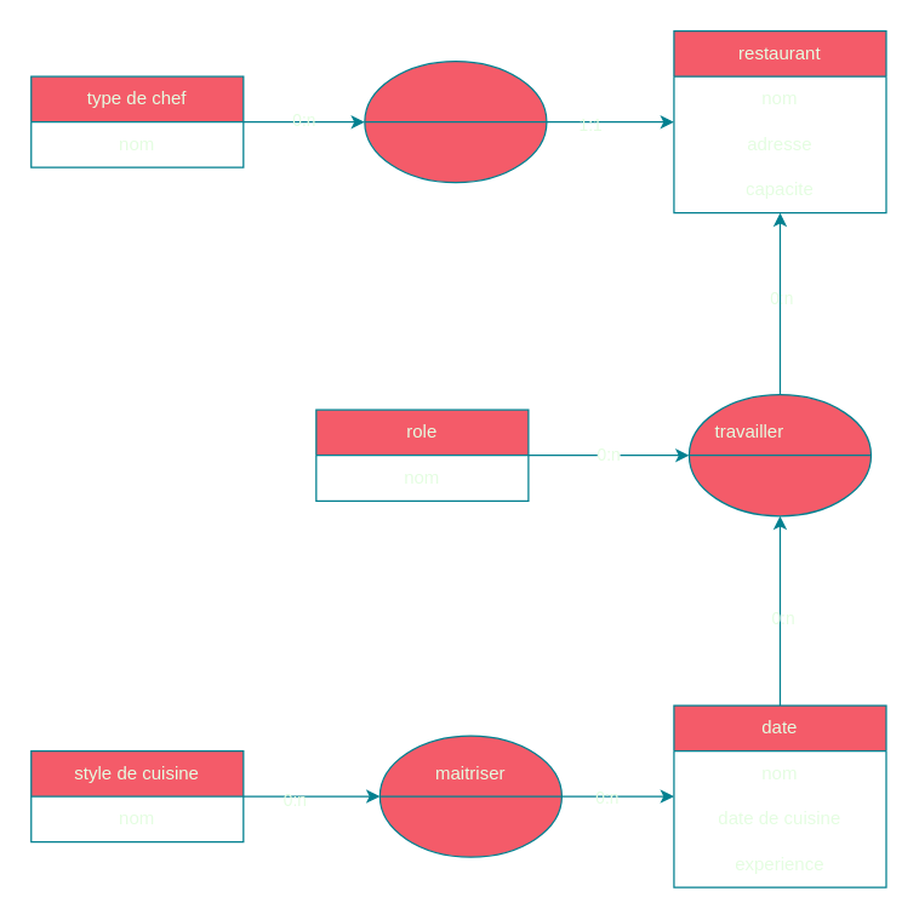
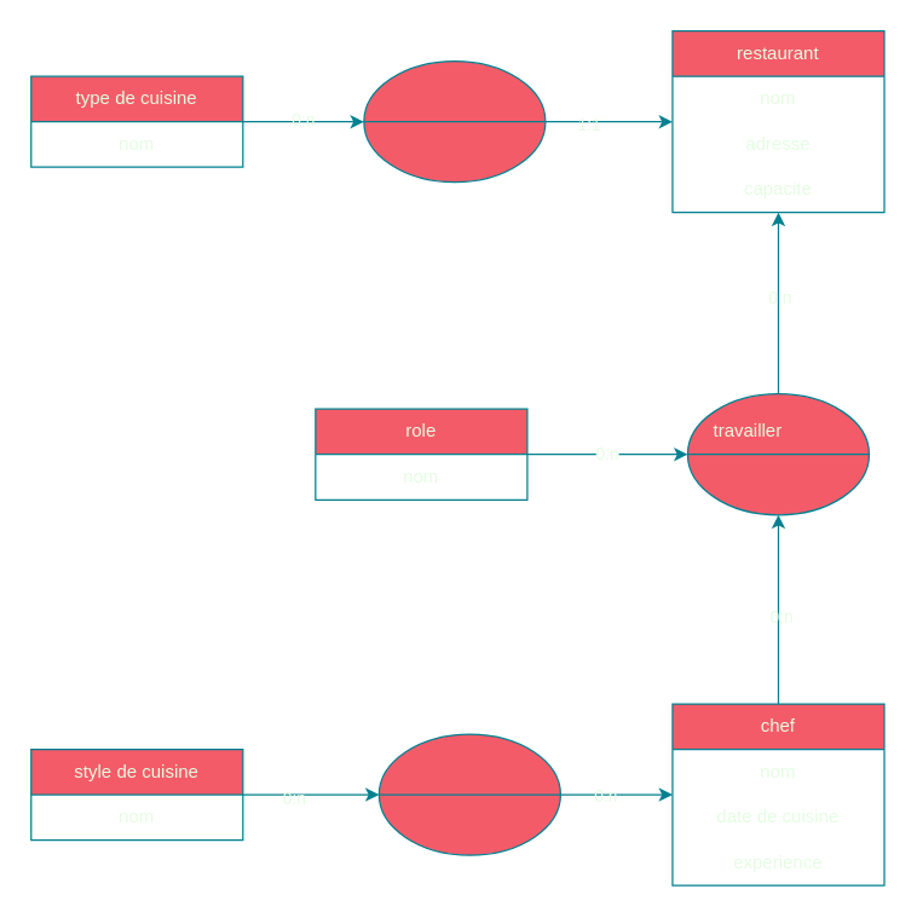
  <mxCell id="0" />
  <mxCell id="1" parent="0" />
  <mxCell id="2" style="edgeStyle=orthogonalEdgeStyle;rounded=0;orthogonalLoop=1;jettySize=auto;html=1;exitX=0.5;exitY=0;exitDx=0;exitDy=0;entryX=0.5;entryY=1;entryDx=0;entryDy=0;labelBackgroundColor=none;strokeColor=#028090;fontColor=default;" edge="1" parent="1" source="4" target="21"><mxGeometry relative="1" as="geometry" /></mxCell>
  <mxCell id="3" value="0:n" style="edgeLabel;html=1;align=center;verticalAlign=middle;resizable=0;points=[];labelBackgroundColor=none;fontColor=#E4FDE1;" vertex="1" connectable="0" parent="2"><mxGeometry x="-0.067" y="-1" relative="1" as="geometry"><mxPoint as="offset" /></mxGeometry></mxCell>
- <mxCell id="4" value="date" style="swimlane;fontStyle=0;childLayout=stackLayout;horizontal=1;startSize=30;horizontalStack=0;resizeParent=1;resizeParentMax=0;resizeLast=0;collapsible=1;marginBottom=0;whiteSpace=wrap;html=1;strokeColor=#028090;fontColor=#E4FDE1;fillColor=#F45B69;labelBackgroundColor=none;" vertex="1" parent="1"><mxGeometry x="444" y="465" width="140" height="120" as="geometry" /></mxCell>
+ <mxCell id="4" value="chef" style="swimlane;fontStyle=0;childLayout=stackLayout;horizontal=1;startSize=30;horizontalStack=0;resizeParent=1;resizeParentMax=0;resizeLast=0;collapsible=1;marginBottom=0;whiteSpace=wrap;html=1;strokeColor=#028090;fontColor=#E4FDE1;fillColor=#F45B69;labelBackgroundColor=none;" vertex="1" parent="1"><mxGeometry x="444" y="465" width="140" height="120" as="geometry" /></mxCell>
  <mxCell id="5" value="nom" style="text;strokeColor=none;fillColor=none;align=center;verticalAlign=middle;spacingLeft=4;spacingRight=4;overflow=hidden;points=[[0,0.5],[1,0.5]];portConstraint=eastwest;rotatable=0;whiteSpace=wrap;html=1;fontColor=#E4FDE1;labelBackgroundColor=none;" vertex="1" parent="4"><mxGeometry y="30" width="140" height="30" as="geometry" /></mxCell>
  <mxCell id="6" value="date de cuisine" style="text;strokeColor=none;fillColor=none;align=center;verticalAlign=middle;spacingLeft=4;spacingRight=4;overflow=hidden;points=[[0,0.5],[1,0.5]];portConstraint=eastwest;rotatable=0;whiteSpace=wrap;html=1;fontColor=#E4FDE1;labelBackgroundColor=none;" vertex="1" parent="4"><mxGeometry y="60" width="140" height="30" as="geometry" /></mxCell>
  <mxCell id="7" value="experience" style="text;strokeColor=none;fillColor=none;align=center;verticalAlign=middle;spacingLeft=4;spacingRight=4;overflow=hidden;points=[[0,0.5],[1,0.5]];portConstraint=eastwest;rotatable=0;whiteSpace=wrap;html=1;fontColor=#E4FDE1;labelBackgroundColor=none;" vertex="1" parent="4"><mxGeometry y="90" width="140" height="30" as="geometry" /></mxCell>
  <mxCell id="8" value="restaurant" style="swimlane;fontStyle=0;childLayout=stackLayout;horizontal=1;startSize=30;horizontalStack=0;resizeParent=1;resizeParentMax=0;resizeLast=0;collapsible=1;marginBottom=0;whiteSpace=wrap;html=1;strokeColor=#028090;fontColor=#E4FDE1;fillColor=#F45B69;labelBackgroundColor=none;" vertex="1" parent="1"><mxGeometry x="444" y="20" width="140" height="120" as="geometry" /></mxCell>
  <mxCell id="9" value="nom" style="text;strokeColor=none;fillColor=none;align=center;verticalAlign=middle;spacingLeft=4;spacingRight=4;overflow=hidden;points=[[0,0.5],[1,0.5]];portConstraint=eastwest;rotatable=0;whiteSpace=wrap;html=1;fontColor=#E4FDE1;labelBackgroundColor=none;" vertex="1" parent="8"><mxGeometry y="30" width="140" height="30" as="geometry" /></mxCell>
  <mxCell id="10" value="adresse" style="text;strokeColor=none;fillColor=none;align=center;verticalAlign=middle;spacingLeft=4;spacingRight=4;overflow=hidden;points=[[0,0.5],[1,0.5]];portConstraint=eastwest;rotatable=0;whiteSpace=wrap;html=1;fontColor=#E4FDE1;labelBackgroundColor=none;" vertex="1" parent="8"><mxGeometry y="60" width="140" height="30" as="geometry" /></mxCell>
  <mxCell id="11" value="capacite" style="text;strokeColor=none;fillColor=none;align=center;verticalAlign=middle;spacingLeft=4;spacingRight=4;overflow=hidden;points=[[0,0.5],[1,0.5]];portConstraint=eastwest;rotatable=0;whiteSpace=wrap;html=1;fontColor=#E4FDE1;labelBackgroundColor=none;" vertex="1" parent="8"><mxGeometry y="90" width="140" height="30" as="geometry" /></mxCell>
  <mxCell id="12" style="edgeStyle=orthogonalEdgeStyle;rounded=0;orthogonalLoop=1;jettySize=auto;html=1;entryX=0;entryY=0.5;entryDx=0;entryDy=0;labelBackgroundColor=none;strokeColor=#028090;fontColor=default;" edge="1" parent="1" source="14" target="25"><mxGeometry relative="1" as="geometry" /></mxCell>
  <mxCell id="13" value="0:n" style="edgeLabel;html=1;align=center;verticalAlign=middle;resizable=0;points=[];labelBackgroundColor=none;fontColor=#E4FDE1;" vertex="1" connectable="0" parent="12"><mxGeometry x="-0.256" y="-2" relative="1" as="geometry"><mxPoint as="offset" /></mxGeometry></mxCell>
  <mxCell id="14" value="style de cuisine" style="swimlane;fontStyle=0;childLayout=stackLayout;horizontal=1;startSize=30;horizontalStack=0;resizeParent=1;resizeParentMax=0;resizeLast=0;collapsible=1;marginBottom=0;whiteSpace=wrap;html=1;strokeColor=#028090;fontColor=#E4FDE1;fillColor=#F45B69;labelBackgroundColor=none;" vertex="1" parent="1"><mxGeometry x="20" y="495" width="140" height="60" as="geometry" /></mxCell>
  <mxCell id="15" value="nom" style="text;strokeColor=none;fillColor=none;align=center;verticalAlign=middle;spacingLeft=4;spacingRight=4;overflow=hidden;points=[[0,0.5],[1,0.5]];portConstraint=eastwest;rotatable=0;whiteSpace=wrap;html=1;fontColor=#E4FDE1;labelBackgroundColor=none;" vertex="1" parent="14"><mxGeometry y="30" width="140" height="30" as="geometry" /></mxCell>
  <mxCell id="16" style="edgeStyle=orthogonalEdgeStyle;rounded=0;orthogonalLoop=1;jettySize=auto;html=1;entryX=0;entryY=0.5;entryDx=0;entryDy=0;labelBackgroundColor=none;strokeColor=#028090;fontColor=default;" edge="1" parent="1" source="18" target="29"><mxGeometry relative="1" as="geometry" /></mxCell>
  <mxCell id="17" value="0:n" style="edgeLabel;html=1;align=center;verticalAlign=middle;resizable=0;points=[];labelBackgroundColor=none;fontColor=#E4FDE1;" vertex="1" connectable="0" parent="16"><mxGeometry x="-0.025" y="2" relative="1" as="geometry"><mxPoint as="offset" /></mxGeometry></mxCell>
- <mxCell id="18" value="type de chef" style="swimlane;fontStyle=0;childLayout=stackLayout;horizontal=1;startSize=30;horizontalStack=0;resizeParent=1;resizeParentMax=0;resizeLast=0;collapsible=1;marginBottom=0;whiteSpace=wrap;html=1;strokeColor=#028090;fontColor=#E4FDE1;fillColor=#F45B69;labelBackgroundColor=none;" vertex="1" parent="1"><mxGeometry x="20" y="50" width="140" height="60" as="geometry" /></mxCell>
+ <mxCell id="18" value="type de cuisine" style="swimlane;fontStyle=0;childLayout=stackLayout;horizontal=1;startSize=30;horizontalStack=0;resizeParent=1;resizeParentMax=0;resizeLast=0;collapsible=1;marginBottom=0;whiteSpace=wrap;html=1;strokeColor=#028090;fontColor=#E4FDE1;fillColor=#F45B69;labelBackgroundColor=none;" vertex="1" parent="1"><mxGeometry x="20" y="50" width="140" height="60" as="geometry" /></mxCell>
  <mxCell id="19" value="nom" style="text;strokeColor=none;fillColor=none;align=center;verticalAlign=middle;spacingLeft=4;spacingRight=4;overflow=hidden;points=[[0,0.5],[1,0.5]];portConstraint=eastwest;rotatable=0;whiteSpace=wrap;html=1;fontColor=#E4FDE1;labelBackgroundColor=none;" vertex="1" parent="18"><mxGeometry y="30" width="140" height="30" as="geometry" /></mxCell>
  <mxCell id="20" value="" style="group;labelBackgroundColor=none;fontColor=#E4FDE1;" vertex="1" connectable="0" parent="1"><mxGeometry x="454" y="260" width="120" height="80" as="geometry" /></mxCell>
  <mxCell id="21" value="" style="ellipse;whiteSpace=wrap;html=1;strokeColor=#028090;fontColor=#E4FDE1;fillColor=#F45B69;labelBackgroundColor=none;" vertex="1" parent="20"><mxGeometry width="120" height="80" as="geometry" /></mxCell>
  <mxCell id="22" value="" style="endArrow=none;html=1;rounded=0;strokeColor=#028090;fontColor=default;fillColor=#F45B69;entryX=0;entryY=0.5;entryDx=0;entryDy=0;exitX=1;exitY=0.5;exitDx=0;exitDy=0;labelBackgroundColor=none;" edge="1" parent="20" source="21" target="21"><mxGeometry width="50" height="50" relative="1" as="geometry"><mxPoint x="-70" y="90" as="sourcePoint" /><mxPoint x="-20" y="40" as="targetPoint" /></mxGeometry></mxCell>
  <mxCell id="23" value="travailler" style="text;html=1;align=center;verticalAlign=middle;whiteSpace=wrap;rounded=0;fontColor=#E4FDE1;labelBackgroundColor=none;" vertex="1" parent="20"><mxGeometry x="10" y="10" width="60" height="30" as="geometry" /></mxCell>
  <mxCell id="24" value="" style="group;labelBackgroundColor=none;fontColor=#E4FDE1;" vertex="1" connectable="0" parent="1"><mxGeometry x="250" y="485" width="120" height="80" as="geometry" /></mxCell>
  <mxCell id="25" value="" style="ellipse;whiteSpace=wrap;html=1;strokeColor=#028090;fontColor=#E4FDE1;fillColor=#F45B69;labelBackgroundColor=none;" vertex="1" parent="24"><mxGeometry width="120" height="80" as="geometry" /></mxCell>
  <mxCell id="26" value="" style="endArrow=none;html=1;rounded=0;strokeColor=#028090;fontColor=default;fillColor=#F45B69;entryX=0;entryY=0.5;entryDx=0;entryDy=0;exitX=1;exitY=0.5;exitDx=0;exitDy=0;labelBackgroundColor=none;" edge="1" parent="24" source="25" target="25"><mxGeometry width="50" height="50" relative="1" as="geometry"><mxPoint x="-70" y="90" as="sourcePoint" /><mxPoint x="-20" y="40" as="targetPoint" /></mxGeometry></mxCell>
- <mxCell id="27" value="maitriser" style="text;html=1;align=center;verticalAlign=middle;whiteSpace=wrap;rounded=0;fontColor=#E4FDE1;labelBackgroundColor=none;" vertex="1" parent="24"><mxGeometry x="30" y="10" width="60" height="30" as="geometry" /></mxCell>
  <mxCell id="28" value="" style="group;labelBackgroundColor=none;fontColor=#E4FDE1;" vertex="1" connectable="0" parent="1"><mxGeometry x="240" y="40" width="120" height="80" as="geometry" /></mxCell>
  <mxCell id="29" value="" style="ellipse;whiteSpace=wrap;html=1;strokeColor=#028090;fontColor=#E4FDE1;fillColor=#F45B69;labelBackgroundColor=none;" vertex="1" parent="28"><mxGeometry width="120" height="80" as="geometry" /></mxCell>
  <mxCell id="30" value="" style="endArrow=none;html=1;rounded=0;strokeColor=#028090;fontColor=default;fillColor=#F45B69;entryX=0;entryY=0.5;entryDx=0;entryDy=0;exitX=1;exitY=0.5;exitDx=0;exitDy=0;labelBackgroundColor=none;" edge="1" parent="28" source="29" target="29"><mxGeometry width="50" height="50" relative="1" as="geometry"><mxPoint x="-70" y="90" as="sourcePoint" /><mxPoint x="-20" y="40" as="targetPoint" /></mxGeometry></mxCell>
  <mxCell id="31" style="edgeStyle=orthogonalEdgeStyle;rounded=0;orthogonalLoop=1;jettySize=auto;html=1;exitX=0.5;exitY=0;exitDx=0;exitDy=0;labelBackgroundColor=none;strokeColor=#028090;fontColor=default;" edge="1" parent="1" source="21" target="8"><mxGeometry relative="1" as="geometry" /></mxCell>
  <mxCell id="32" value="0:n" style="edgeLabel;html=1;align=center;verticalAlign=middle;resizable=0;points=[];labelBackgroundColor=none;fontColor=#E4FDE1;" vertex="1" connectable="0" parent="31"><mxGeometry x="0.061" relative="1" as="geometry"><mxPoint as="offset" /></mxGeometry></mxCell>
  <mxCell id="33" style="edgeStyle=orthogonalEdgeStyle;rounded=0;orthogonalLoop=1;jettySize=auto;html=1;exitX=1;exitY=0.5;exitDx=0;exitDy=0;labelBackgroundColor=none;strokeColor=#028090;fontColor=default;" edge="1" parent="1" source="25" target="4"><mxGeometry relative="1" as="geometry" /></mxCell>
  <mxCell id="34" value="0:n" style="edgeLabel;html=1;align=center;verticalAlign=middle;resizable=0;points=[];labelBackgroundColor=none;fontColor=#E4FDE1;" vertex="1" connectable="0" parent="33"><mxGeometry x="-0.216" relative="1" as="geometry"><mxPoint as="offset" /></mxGeometry></mxCell>
  <mxCell id="35" style="edgeStyle=orthogonalEdgeStyle;rounded=0;orthogonalLoop=1;jettySize=auto;html=1;exitX=1;exitY=0.5;exitDx=0;exitDy=0;labelBackgroundColor=none;strokeColor=#028090;fontColor=default;" edge="1" parent="1" source="29" target="8"><mxGeometry relative="1" as="geometry" /></mxCell>
  <mxCell id="36" value="1:1" style="edgeLabel;html=1;align=center;verticalAlign=middle;resizable=0;points=[];labelBackgroundColor=none;fontColor=#E4FDE1;" vertex="1" connectable="0" parent="35"><mxGeometry x="-0.334" y="-1" relative="1" as="geometry"><mxPoint as="offset" /></mxGeometry></mxCell>
  <mxCell id="37" style="edgeStyle=orthogonalEdgeStyle;rounded=0;orthogonalLoop=1;jettySize=auto;html=1;entryX=0;entryY=0.5;entryDx=0;entryDy=0;labelBackgroundColor=none;strokeColor=#028090;fontColor=default;" edge="1" parent="1" source="39" target="21"><mxGeometry relative="1" as="geometry"><mxPoint x="458" y="300" as="targetPoint" /></mxGeometry></mxCell>
  <mxCell id="38" value="0:n" style="edgeLabel;html=1;align=center;verticalAlign=middle;resizable=0;points=[];strokeColor=#028090;fontColor=#E4FDE1;fillColor=#F45B69;" vertex="1" connectable="0" parent="37"><mxGeometry x="-0.018" y="1" relative="1" as="geometry"><mxPoint as="offset" /></mxGeometry></mxCell>
  <mxCell id="39" value="role" style="swimlane;fontStyle=0;childLayout=stackLayout;horizontal=1;startSize=30;horizontalStack=0;resizeParent=1;resizeParentMax=0;resizeLast=0;collapsible=1;marginBottom=0;whiteSpace=wrap;html=1;strokeColor=#028090;fontColor=#E4FDE1;fillColor=#F45B69;labelBackgroundColor=none;" vertex="1" parent="1"><mxGeometry x="208" y="270" width="140" height="60" as="geometry" /></mxCell>
  <mxCell id="40" value="nom" style="text;strokeColor=none;fillColor=none;align=center;verticalAlign=middle;spacingLeft=4;spacingRight=4;overflow=hidden;points=[[0,0.5],[1,0.5]];portConstraint=eastwest;rotatable=0;whiteSpace=wrap;html=1;fontColor=#E4FDE1;labelBackgroundColor=none;" vertex="1" parent="39"><mxGeometry y="30" width="140" height="30" as="geometry" /></mxCell>
